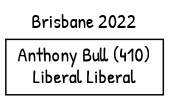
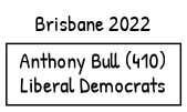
  digraph {
    label="Brisbane 2022"
    labelloc=t
    mclimit=2
    fontname="Patrick Hand"
-   n1 [label="Anthony Bull (410)\nLiberal Liberal" shape=box fontname="Patrick Hand"]
+   n1 [label="Anthony Bull (410)\nLiberal Democrats" shape=box fontname="Patrick Hand"]
  }
